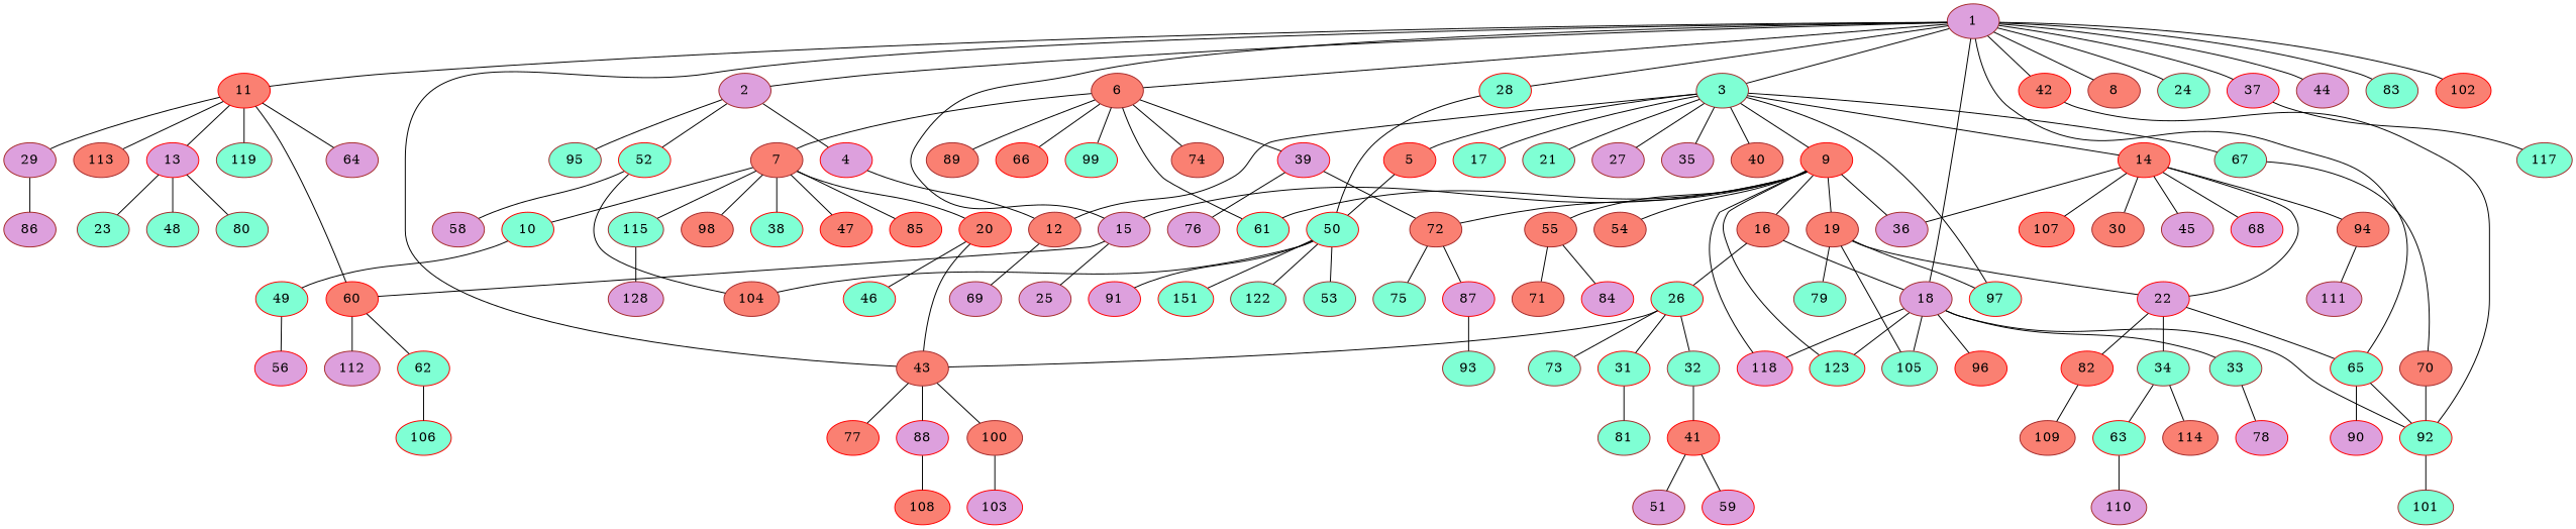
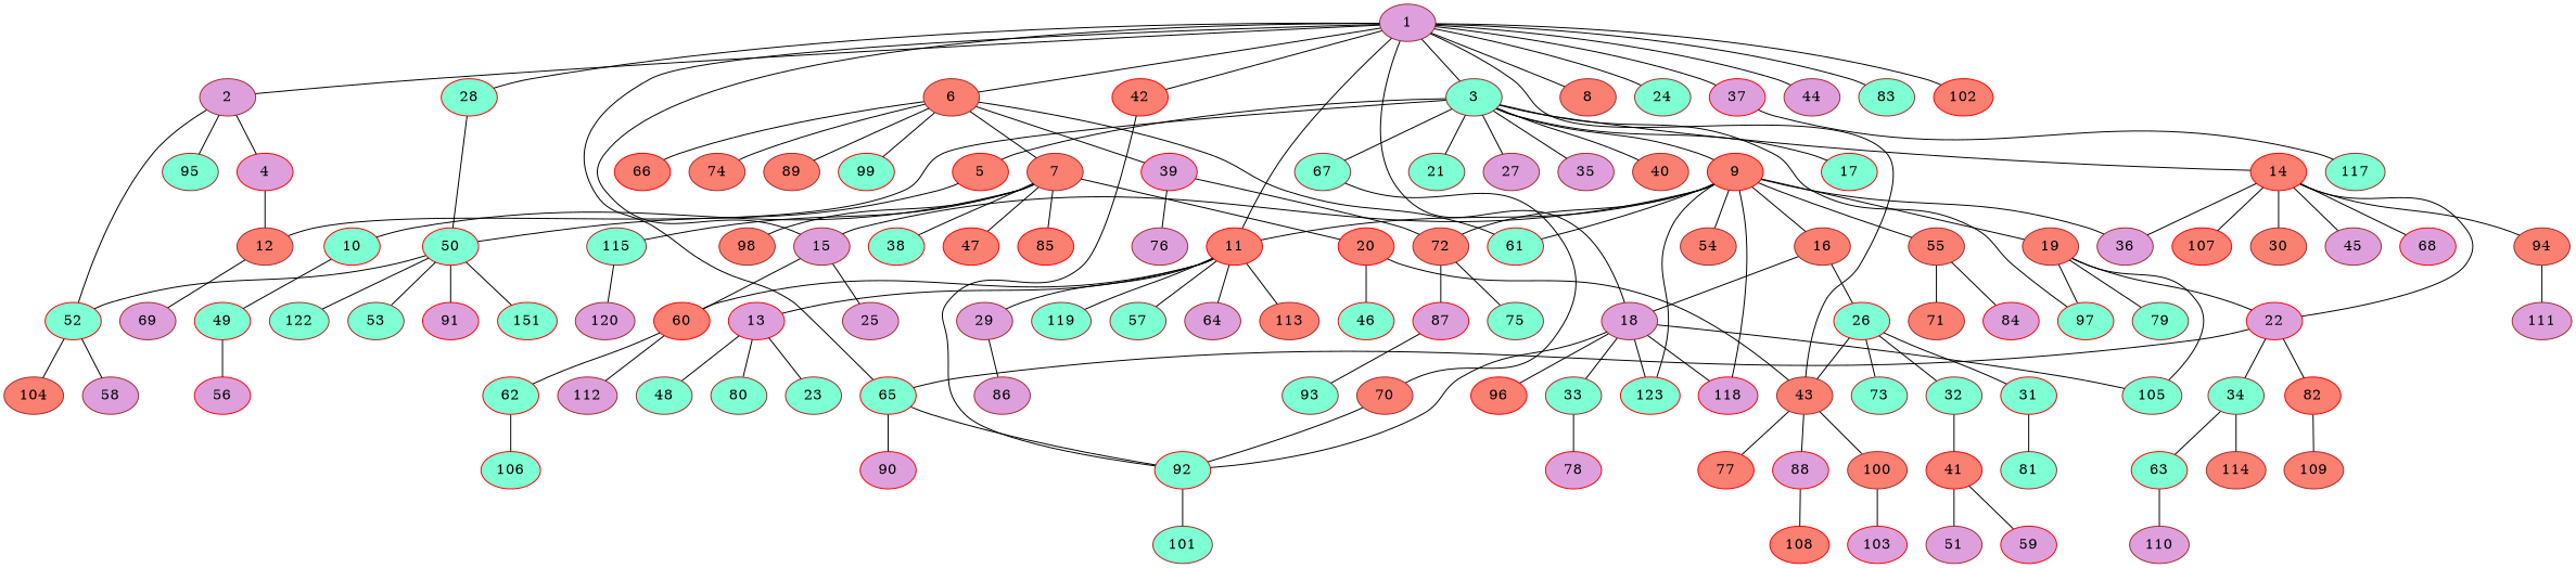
  graph {
    node [color=brown fillcolor=aquamarine style=filled]
    1 [fillcolor=plum]
    2 [fillcolor=plum]
    3
    6 [fillcolor=salmon]
    8 [fillcolor=salmon]
    11 [color=red fillcolor=salmon]
    15 [fillcolor=plum]
    18 [fillcolor=plum]
    24
    28 [color=red]
    37 [color=red fillcolor=plum]
    42 [color=red fillcolor=salmon]
    43 [fillcolor=salmon]
    44 [fillcolor=plum]
    65 [color=red]
    83
    102 [color=red fillcolor=salmon]
    4 [color=red fillcolor=plum]
    52 [color=red]
    95
    5 [color=red fillcolor=salmon]
    9 [color=red fillcolor=salmon]
    12 [fillcolor=salmon]
    14 [color=red fillcolor=salmon]
    17 [color=red]
    21
    27 [fillcolor=plum]
    35 [fillcolor=plum]
    40 [fillcolor=salmon]
    67
    97 [color=red]
    7 [fillcolor=salmon]
    39 [color=red fillcolor=plum]
    61 [color=red]
    66 [color=red fillcolor=salmon]
    74 [fillcolor=salmon]
    89 [fillcolor=salmon]
    99 [color=red]
    13 [color=red fillcolor=plum]
    29 [fillcolor=plum]
+   57
    60 [color=red fillcolor=salmon]
    64 [fillcolor=plum]
    113 [fillcolor=salmon]
    119
    25 [fillcolor=plum]
    118 [color=red fillcolor=plum]
    123 [color=red]
    33
    92 [color=red]
    96 [color=red fillcolor=salmon]
    105
    50 [color=red]
    117
    77 [color=red fillcolor=salmon]
    88 [color=red fillcolor=plum]
    100 [fillcolor=salmon]
    90 [color=red fillcolor=plum]
    58 [fillcolor=plum]
    104 [fillcolor=salmon]
    16 [fillcolor=salmon]
    19 [fillcolor=salmon]
    36 [fillcolor=plum]
    54 [fillcolor=salmon]
    55 [fillcolor=salmon]
    72 [fillcolor=salmon]
    69 [fillcolor=plum]
    22 [color=red fillcolor=plum]
    30 [fillcolor=salmon]
    45 [fillcolor=plum]
    68 [color=red fillcolor=plum]
    94 [fillcolor=salmon]
    107 [color=red fillcolor=salmon]
    70 [fillcolor=salmon]
    53
    91 [color=red fillcolor=plum]
    n77 [color=red label=151]
    122
    10 [color=red]
    20 [color=red fillcolor=salmon]
    38 [color=red]
    47 [color=red fillcolor=salmon]
    85 [color=red fillcolor=salmon]
    98 [fillcolor=salmon]
    115
    76 [fillcolor=plum]
    49 [color=red]
    46 [color=red]
-   120 [fillcolor=plum label=128]
+   120 [fillcolor=plum]
    26 [color=red]
    79
    71 [fillcolor=salmon]
    84 [color=red fillcolor=plum]
    75
    87 [color=red fillcolor=plum]
    56 [color=red fillcolor=plum]
    23
    48
    80
    86 [fillcolor=plum]
    62 [color=red]
    112 [fillcolor=plum]
    34
    82 [color=red fillcolor=salmon]
    111 [fillcolor=plum]
    31 [color=red]
    32
    73
    78 [color=red fillcolor=plum]
    101
    63 [color=red]
    114 [fillcolor=salmon]
    109 [fillcolor=salmon]
    81
    41 [color=red fillcolor=salmon]
    51 [fillcolor=plum]
    59 [color=red fillcolor=plum]
    110 [fillcolor=plum]
    108 [color=red fillcolor=salmon]
    103 [color=red fillcolor=plum]
    106 [color=red]
    93
    1 -- 2
    1 -- 3
    1 -- 6
    1 -- 8
    1 -- 11
    1 -- 15
    1 -- 18
    1 -- 24
    1 -- 28
    1 -- 37
    1 -- 42
    1 -- 43
    1 -- 44
    1 -- 65
    1 -- 83
    1 -- 102
    2 -- 4
    2 -- 52
    2 -- 95
    3 -- 5
    3 -- 9
    3 -- 12
    3 -- 14
    3 -- 17
    3 -- 21
    3 -- 27
    3 -- 35
    3 -- 40
    3 -- 67
    3 -- 97
    6 -- 7
    6 -- 39
    6 -- 61
    6 -- 66
    6 -- 74
    6 -- 89
    6 -- 99
    11 -- 13
    11 -- 29
+   11 -- 57
    11 -- 60
    11 -- 64
    11 -- 113
    11 -- 119
    15 -- 60
    15 -- 25
    18 -- 118
    18 -- 123
    18 -- 33
    18 -- 92
    18 -- 96
    18 -- 105
    28 -- 50
    37 -- 117
    42 -- 92
    43 -- 77
    43 -- 88
    43 -- 100
    65 -- 92
    65 -- 90
    4 -- 12
    52 -- 58
    52 -- 104
    5 -- 50
+   9 -- 11
    9 -- 15
    9 -- 61
    9 -- 118
    9 -- 123
    9 -- 16
    9 -- 19
    9 -- 36
    9 -- 54
    9 -- 55
    9 -- 72
    12 -- 69
    14 -- 36
    14 -- 22
    14 -- 30
    14 -- 45
    14 -- 68
    14 -- 94
    14 -- 107
    67 -- 70
    7 -- 10
    7 -- 20
    7 -- 38
    7 -- 47
    7 -- 85
    7 -- 98
    7 -- 115
    39 -- 72
    39 -- 76
    13 -- 23
    13 -- 48
    13 -- 80
    29 -- 86
    60 -- 62
    60 -- 112
    33 -- 78
    92 -- 101
-   50 -- 104
+   50 -- 52
    50 -- 53
    50 -- 91
    50 -- n77
    50 -- 122
    88 -- 108
    100 -- 103
    16 -- 18
    16 -- 26
    19 -- 97
    19 -- 105
    19 -- 22
    19 -- 79
    55 -- 71
    55 -- 84
    72 -- 75
    72 -- 87
    22 -- 65
    22 -- 34
    22 -- 82
    94 -- 111
    70 -- 92
    10 -- 49
    20 -- 43
    20 -- 46
    115 -- 120
    49 -- 56
    26 -- 43
    26 -- 31
    26 -- 32
    26 -- 73
    87 -- 93
    62 -- 106
    34 -- 63
    34 -- 114
    82 -- 109
    31 -- 81
    32 -- 41
    63 -- 110
    41 -- 51
    41 -- 59
  }
